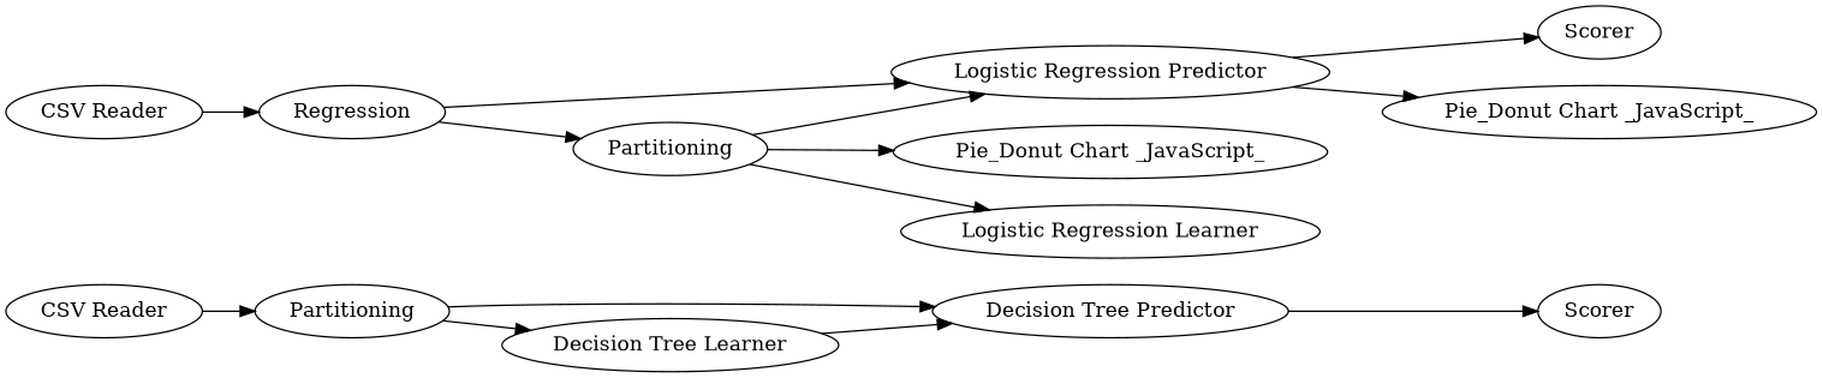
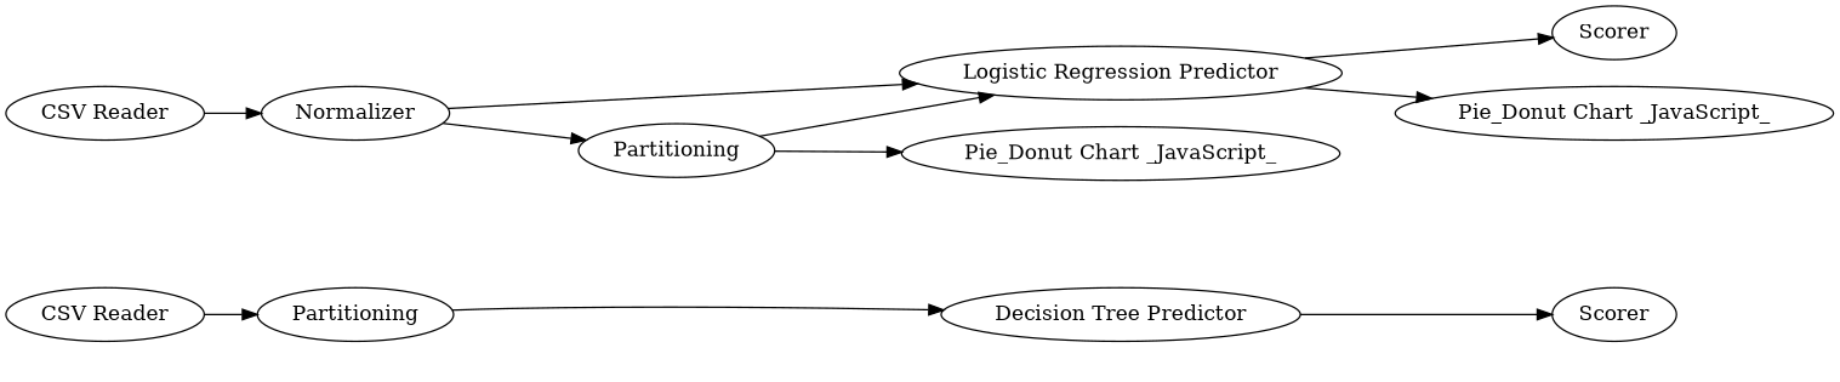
  digraph {
    rankdir=LR
    n1 [label="Decision Tree Predictor"]
    n2 [label=Scorer]
    n3 [label="CSV Reader"]
-   n4 [label=Regression]
+   n4 [label=Normalizer]
    n5 [label=Partitioning]
    n6 [label="Logistic Regression Predictor"]
    n7 [label="Pie_Donut Chart _JavaScript_"]
-   n8 [label="Logistic Regression Learner"]
    n9 [label=Scorer]
    n10 [label="Pie_Donut Chart _JavaScript_"]
    n11 [label="CSV Reader"]
    n12 [label=Partitioning]
-   n13 [label="Decision Tree Learner"]
    n1 -> n2
    n3 -> n4
    n4 -> n5
    n4 -> n6
    n5 -> n6
    n5 -> n7
-   n5 -> n8
    n6 -> n9
    n6 -> n10
    n11 -> n12
    n12 -> n1
-   n12 -> n13
-   n13 -> n1
  }
